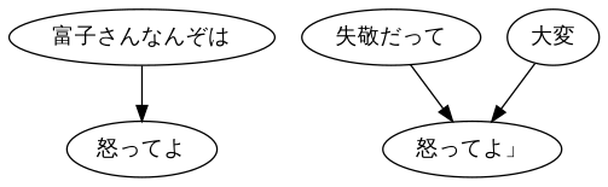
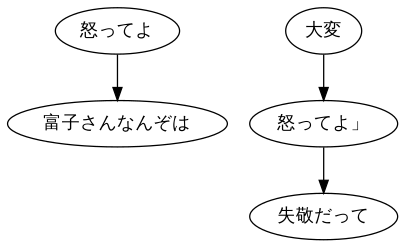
  digraph {
    n1 [label="怒ってよ"]
    n2 [label="富子さんなんぞは"]
    n3 [label="怒ってよ」"]
    n4 [label="失敬だって"]
    n5 [label="大変"]
-   n2 -> n1
-   n4 -> n3
+   n1 -> n2
+   n3 -> n4
    n5 -> n3
  }
